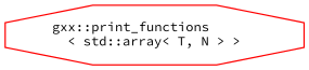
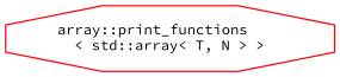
  digraph {
    rankdir=LR
    fontname="Source Code Pro"
-   n1 [color=red fillcolor=white fontname="Source Code Pro" fontsize=10 height=0.2 label="gxx::print_functions\l\< std::array\< T, N \> \>" shape=octagon style=filled width=0.4]
+   n1 [color=red fillcolor=white fontname="Source Code Pro" fontsize=10 height=0.2 label="array::print_functions\l\< std::array\< T, N \> \>" shape=octagon style=filled width=0.4]
  }
